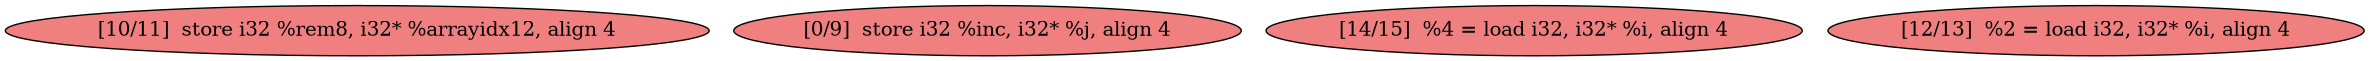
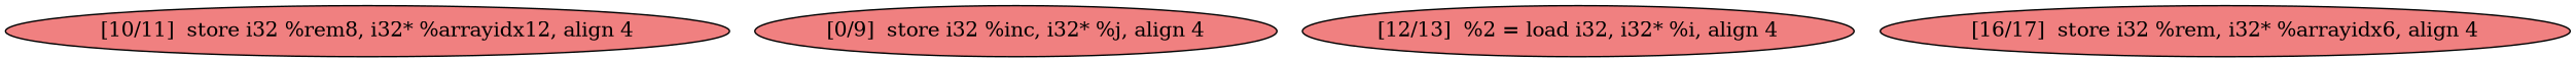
  digraph {
    node [fillcolor=lightcoral shape=ellipse style=filled]
    n1 [label="[10/11]  store i32 %rem8, i32* %arrayidx12, align 4"]
    n2 [label="[0/9]  store i32 %inc, i32* %j, align 4"]
-   n3 [label="[14/15]  %4 = load i32, i32* %i, align 4"]
    n4 [label="[12/13]  %2 = load i32, i32* %i, align 4"]
+   n5 [label="[16/17]  store i32 %rem, i32* %arrayidx6, align 4"]
  }
